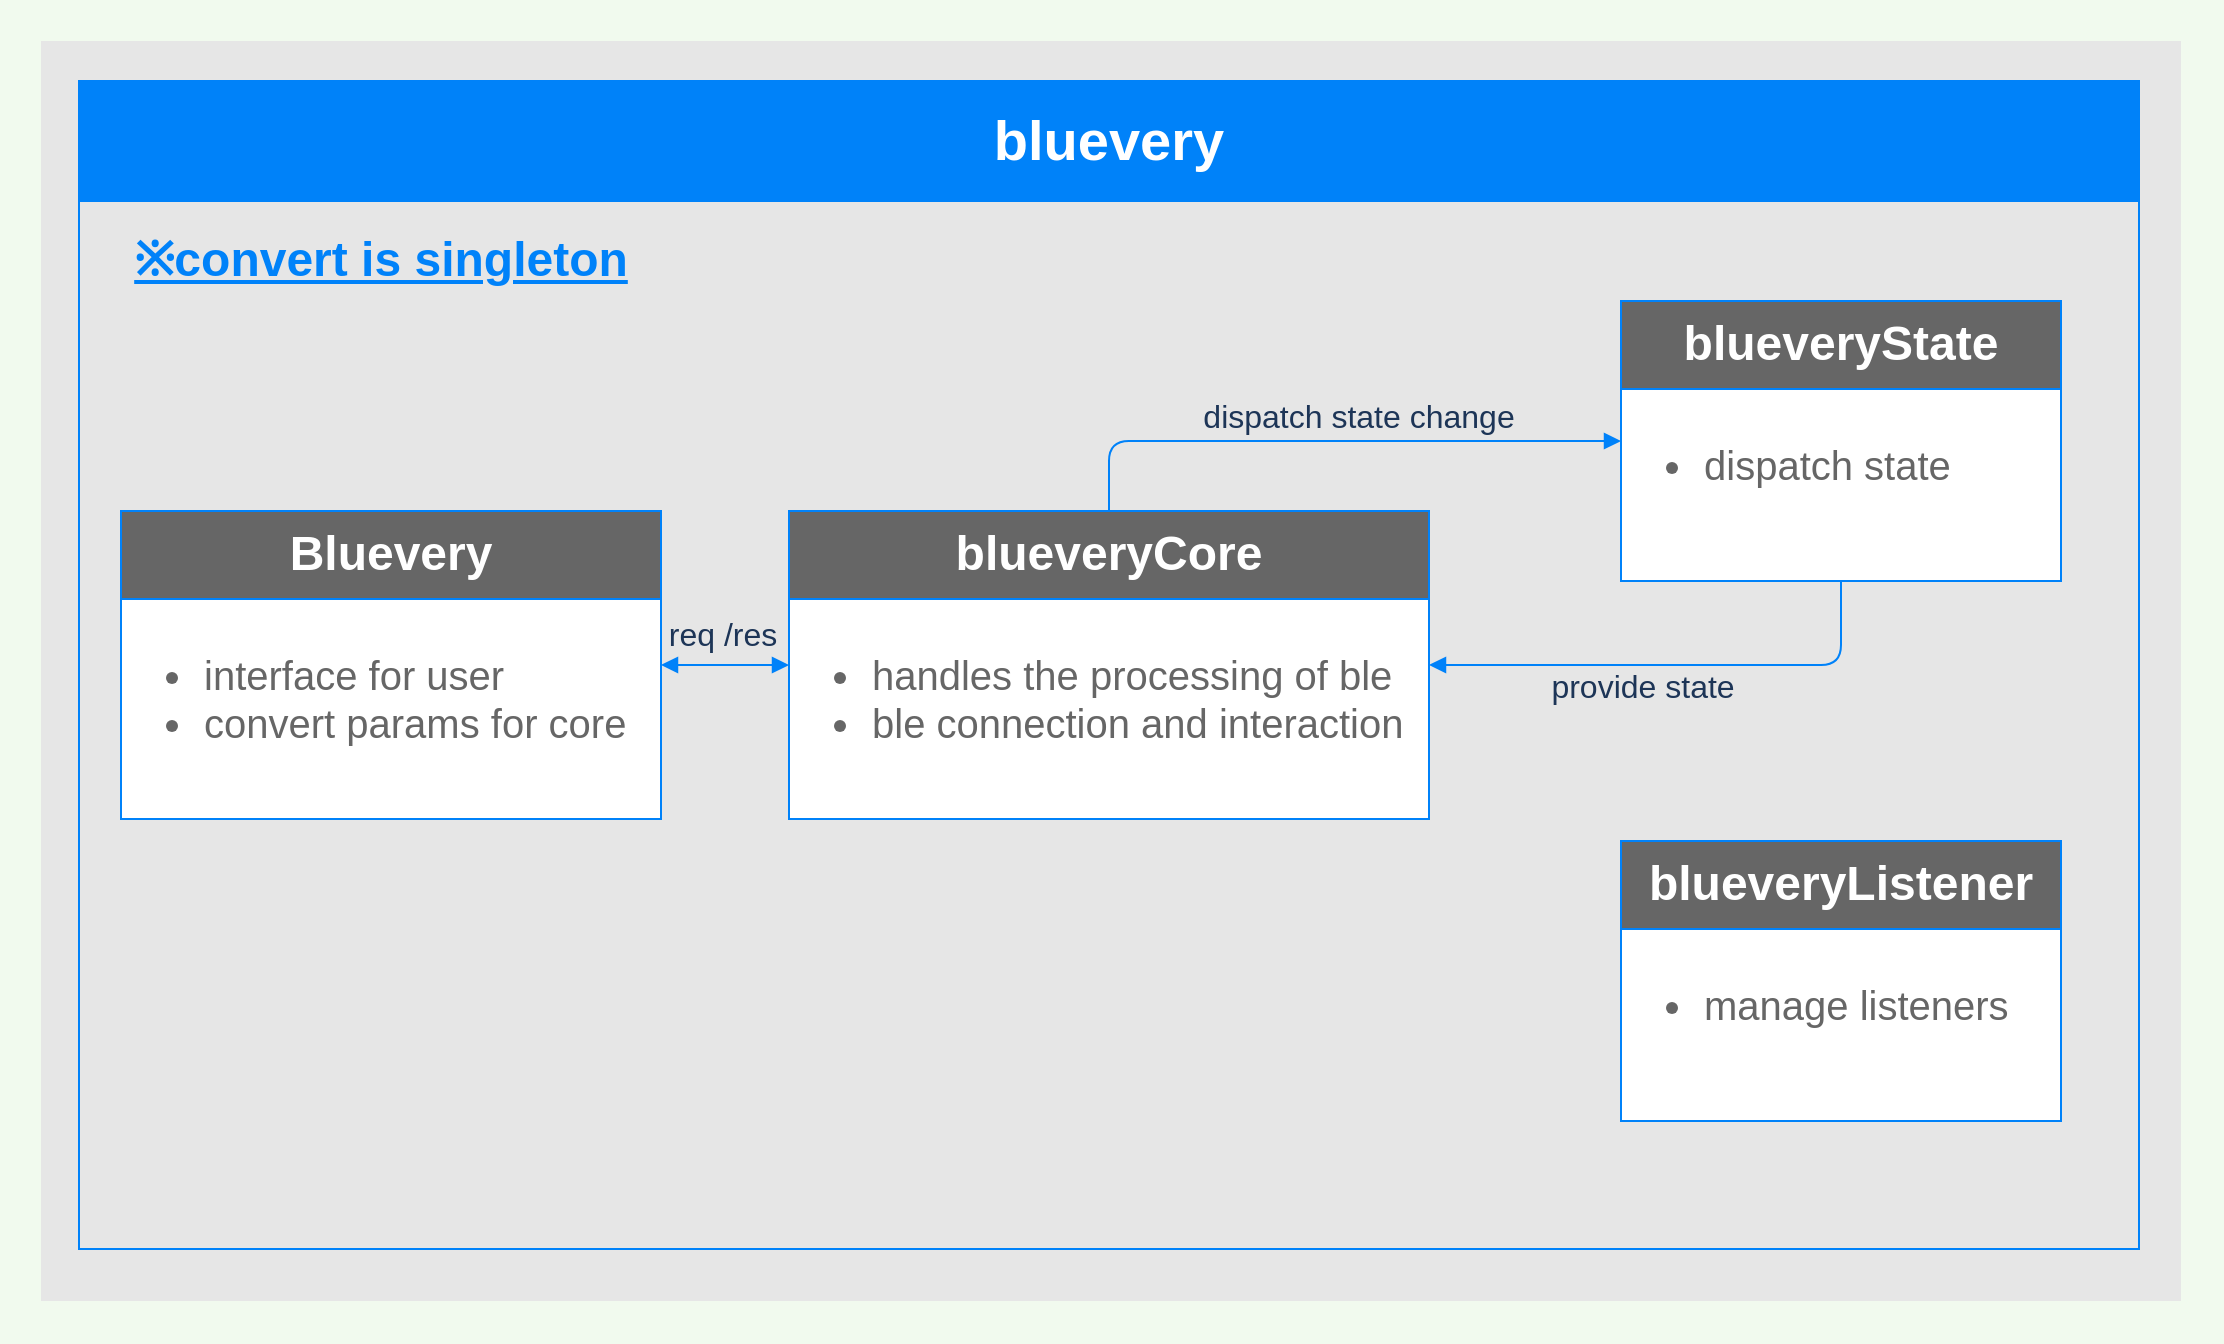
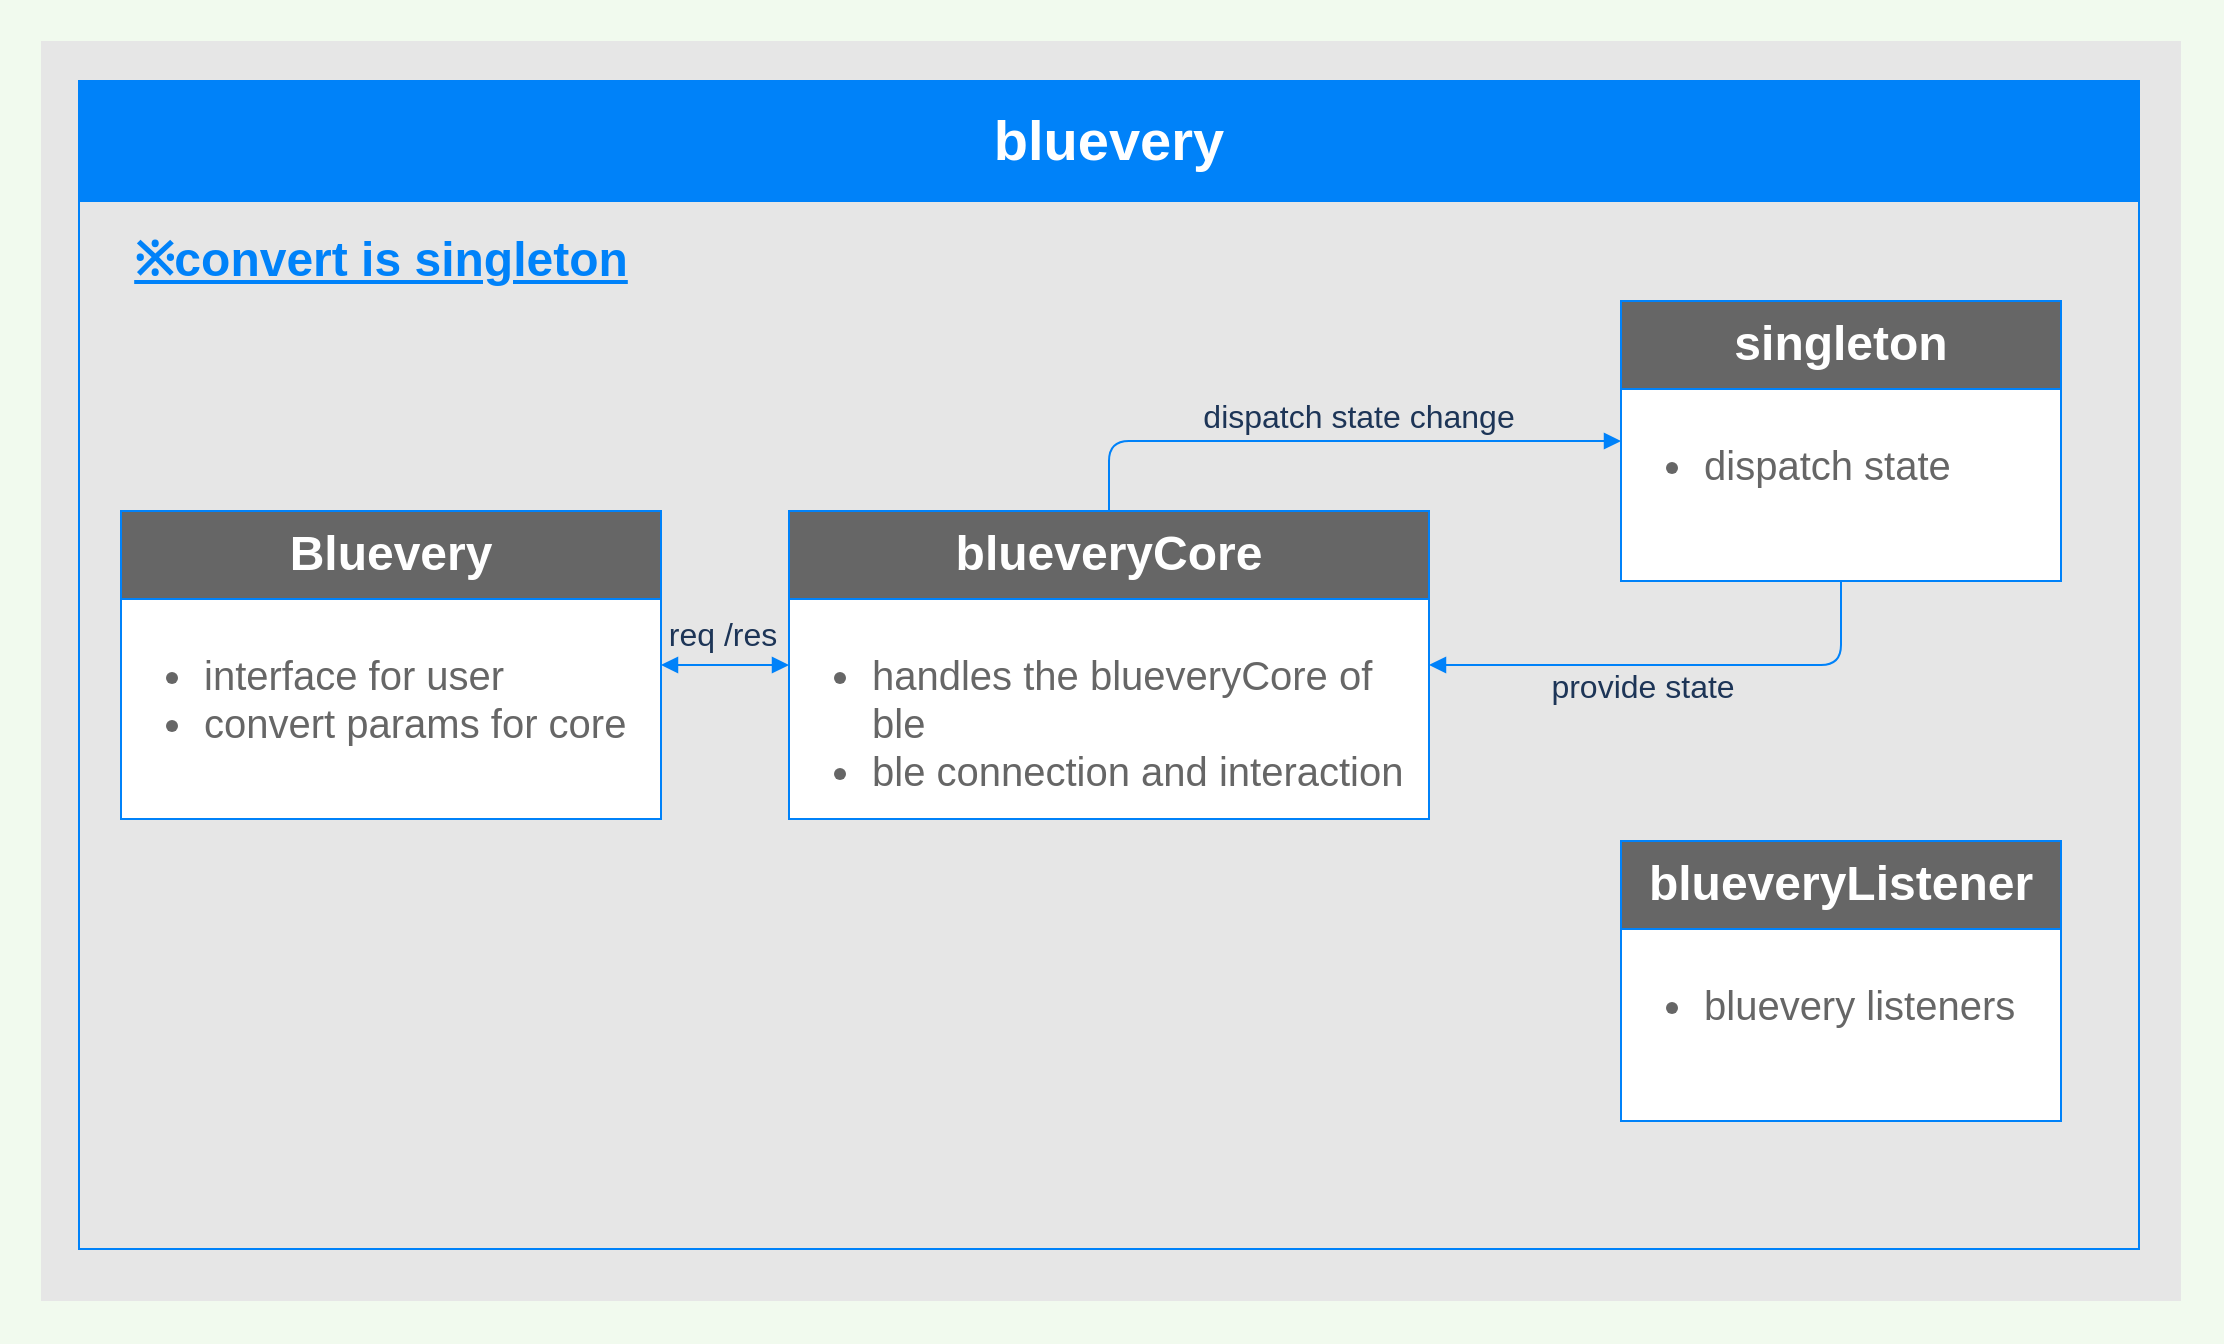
  <mxCell id="0" />
  <mxCell id="1" style="locked=1;" parent="0" />
  <mxCell id="2" value="outline" style="locked=1;" parent="0" />
  <mxCell id="3" value="" style="rounded=0;whiteSpace=wrap;html=1;sketch=0;fontColor=#1D3557;fillColor=#E6E6E6;strokeColor=none;" vertex="1" parent="2"><mxGeometry width="1070" height="630" as="geometry" x="20" y="20" /></mxCell>
  <mxCell id="4" value="main" parent="0" />
  <mxCell id="5" value="&lt;font style=&quot;font-size: 28px&quot;&gt;bluevery&lt;/font&gt;" style="swimlane;startSize=60;horizontal=1;containerType=tree;newEdgeStyle={&quot;edgeStyle&quot;:&quot;elbowEdgeStyle&quot;,&quot;startArrow&quot;:&quot;none&quot;,&quot;endArrow&quot;:&quot;none&quot;};rounded=0;labelBackgroundColor=none;sketch=0;html=1;fillColor=#0082F9;strokeColor=#0082F9;fontColor=#FFFFFF;" vertex="1" parent="4"><mxGeometry x="39" y="40" width="1030" height="584" as="geometry" /></mxCell>
  <mxCell id="6" value="&lt;u&gt;※convert is singleton&lt;/u&gt;" style="text;strokeColor=none;fillColor=none;fontSize=24;fontStyle=1;verticalAlign=middle;align=center;rounded=0;labelBackgroundColor=none;sketch=0;html=1;fontColor=#0082F9;" vertex="1" parent="5"><mxGeometry x="21" y="70" width="260" height="40" as="geometry" /></mxCell>
  <mxCell id="7" style="edgeStyle=elbowEdgeStyle;rounded=1;sketch=0;orthogonalLoop=1;jettySize=auto;html=1;fontColor=#1D3557;startArrow=none;startFill=0;endArrow=block;endFill=1;fillColor=#A8DADC;strokeColor=#0082F9;exitX=0.5;exitY=0;exitDx=0;exitDy=0;entryX=0;entryY=0.5;entryDx=0;entryDy=0;" edge="1" parent="5" source="19" target="13"><mxGeometry relative="1" as="geometry"><mxPoint x="451" y="410" as="sourcePoint" /><mxPoint x="741" y="140" as="targetPoint" /><Array as="points"><mxPoint x="515" y="200" /></Array></mxGeometry></mxCell>
  <mxCell id="8" value="dispatch state change" style="edgeLabel;html=1;align=center;verticalAlign=middle;resizable=0;points=[];fontColor=#1D3557;labelBackgroundColor=none;fontSize=16;" vertex="1" connectable="0" parent="7"><mxGeometry x="0.22" y="2" relative="1" as="geometry"><mxPoint x="-19" y="-11" as="offset" /></mxGeometry></mxCell>
  <mxCell id="9" style="endArrow=none;startArrow=block;html=1;fontFamily=Helvetica;fontSize=11;fontColor=#1D3557;align=center;fillColor=#A8DADC;edgeStyle=orthogonalEdgeStyle;sketch=0;endFill=0;startFill=1;strokeColor=#0082F9;exitX=1;exitY=0.5;exitDx=0;exitDy=0;entryX=0.5;entryY=1;entryDx=0;entryDy=0;" edge="1" parent="5" source="19" target="14"><mxGeometry relative="1" as="geometry"><mxPoint x="511" y="290" as="sourcePoint" /></mxGeometry></mxCell>
  <mxCell id="10" value="provide state" style="edgeLabel;html=1;align=center;verticalAlign=middle;resizable=0;points=[];fontColor=#1D3557;labelBackgroundColor=none;fontSize=16;" vertex="1" connectable="0" parent="9"><mxGeometry x="0.487" relative="1" as="geometry"><mxPoint x="-78" y="10" as="offset" /></mxGeometry></mxCell>
  <mxCell id="11" value="" style="endArrow=block;startArrow=block;html=1;fontColor=#1D3557;fillColor=#A8DADC;endFill=1;startFill=1;strokeColor=#0082F9;exitX=1;exitY=0.5;exitDx=0;exitDy=0;entryX=0;entryY=0.5;entryDx=0;entryDy=0;" edge="1" parent="5" source="17" target="19"><mxGeometry width="50" height="50" relative="1" as="geometry"><mxPoint x="321" y="340" as="sourcePoint" /><mxPoint x="411" y="314" as="targetPoint" /></mxGeometry></mxCell>
  <mxCell id="12" value="req /res" style="edgeLabel;html=1;align=center;verticalAlign=middle;resizable=0;points=[];fontColor=#1D3557;labelBackgroundColor=none;fontSize=16;" vertex="1" connectable="0" parent="11"><mxGeometry x="-0.076" y="2" relative="1" as="geometry"><mxPoint y="-14" as="offset" /></mxGeometry></mxCell>
- <mxCell id="13" value="blueveryState" style="swimlane;rounded=0;shadow=0;glass=0;labelBackgroundColor=none;sketch=0;fontSize=24;fontColor=#FFFFFF;strokeColor=#0082F9;gradientColor=none;verticalAlign=middle;html=1;swimlaneFillColor=#ffffff;startSize=44;fillColor=#666666;container=1;" vertex="1" parent="5"><mxGeometry x="771" y="110" width="220" height="140" as="geometry"><mxRectangle x="360" y="660" width="190" height="44" as="alternateBounds" /></mxGeometry></mxCell>
+ <mxCell id="13" value="singleton" style="swimlane;rounded=0;shadow=0;glass=0;labelBackgroundColor=none;sketch=0;fontSize=24;fontColor=#FFFFFF;strokeColor=#0082F9;gradientColor=none;verticalAlign=middle;html=1;swimlaneFillColor=#ffffff;startSize=44;fillColor=#666666;container=1;" vertex="1" parent="5"><mxGeometry x="771" y="110" width="220" height="140" as="geometry"><mxRectangle x="360" y="660" width="190" height="44" as="alternateBounds" /></mxGeometry></mxCell>
  <mxCell id="14" value="&lt;ul style=&quot;font-size: 20px;&quot;&gt;&lt;li style=&quot;font-size: 20px;&quot;&gt;dispatch state&lt;/li&gt;&lt;/ul&gt;" style="text;strokeColor=none;fillColor=none;html=1;whiteSpace=wrap;verticalAlign=top;overflow=hidden;rounded=0;shadow=0;glass=0;labelBackgroundColor=none;sketch=0;fontSize=20;spacing=2;fontColor=#666666;autosize=1;connectable=0;" vertex="1" parent="13"><mxGeometry y="44" width="220" height="96" as="geometry" /></mxCell>
  <mxCell id="15" value="blueveryListener" style="swimlane;rounded=0;shadow=0;glass=0;labelBackgroundColor=none;sketch=0;fontSize=24;fontColor=#FFFFFF;strokeColor=#0082F9;gradientColor=none;verticalAlign=middle;html=1;swimlaneFillColor=#ffffff;startSize=44;fillColor=#666666;container=1;" vertex="1" parent="5"><mxGeometry x="771" y="380" width="220" height="140" as="geometry"><mxRectangle x="360" y="660" width="190" height="44" as="alternateBounds" /></mxGeometry></mxCell>
- <mxCell id="16" value="&lt;ul style=&quot;font-size: 20px&quot;&gt;&lt;li style=&quot;font-size: 20px&quot;&gt;manage listeners&lt;/li&gt;&lt;/ul&gt;" style="text;strokeColor=none;fillColor=none;html=1;whiteSpace=wrap;verticalAlign=top;overflow=hidden;rounded=0;shadow=0;glass=0;labelBackgroundColor=none;sketch=0;fontSize=20;spacing=2;fontColor=#666666;autosize=1;connectable=0;" vertex="1" parent="15"><mxGeometry y="44" width="210" height="80" as="geometry" /></mxCell>
+ <mxCell id="16" value="&lt;ul style=&quot;font-size: 20px&quot;&gt;&lt;li style=&quot;font-size: 20px&quot;&gt;bluevery listeners&lt;/li&gt;&lt;/ul&gt;" style="text;strokeColor=none;fillColor=none;html=1;whiteSpace=wrap;verticalAlign=top;overflow=hidden;rounded=0;shadow=0;glass=0;labelBackgroundColor=none;sketch=0;fontSize=20;spacing=2;fontColor=#666666;autosize=1;connectable=0;" vertex="1" parent="15"><mxGeometry y="44" width="210" height="80" as="geometry" /></mxCell>
  <mxCell id="17" value="Bluevery" style="swimlane;rounded=0;shadow=0;glass=0;labelBackgroundColor=none;sketch=0;fontSize=24;fontColor=#FFFFFF;strokeColor=#0082F9;gradientColor=none;verticalAlign=middle;html=1;swimlaneFillColor=#ffffff;startSize=44;fillColor=#666666;container=1;" vertex="1" parent="5"><mxGeometry x="21" y="215" width="270" height="154" as="geometry"><mxRectangle x="360" y="660" width="190" height="44" as="alternateBounds" /></mxGeometry></mxCell>
  <mxCell id="18" value="&lt;ul style=&quot;font-size: 20px&quot;&gt;&lt;li&gt;interface for user&lt;/li&gt;&lt;li&gt;convert params for core&lt;/li&gt;&lt;/ul&gt;" style="text;strokeColor=none;fillColor=none;html=1;whiteSpace=wrap;verticalAlign=top;overflow=hidden;rounded=0;shadow=0;glass=0;labelBackgroundColor=none;sketch=0;fontSize=20;spacing=2;fontColor=#666666;autosize=1;connectable=0;" vertex="1" parent="17"><mxGeometry y="44" width="270" height="106" as="geometry" /></mxCell>
  <mxCell id="19" value="blueveryCore" style="swimlane;rounded=0;shadow=0;glass=0;labelBackgroundColor=none;sketch=0;fontSize=24;fontColor=#FFFFFF;strokeColor=#0082F9;gradientColor=none;verticalAlign=middle;html=1;swimlaneFillColor=#ffffff;startSize=44;fillColor=#666666;container=1;" vertex="1" parent="5"><mxGeometry x="355" y="215" width="320" height="154" as="geometry"><mxRectangle x="360" y="660" width="190" height="44" as="alternateBounds" /></mxGeometry></mxCell>
- <mxCell id="20" value="&lt;ul style=&quot;font-size: 20px&quot;&gt;&lt;li&gt;handles the processing of ble&lt;br&gt;&lt;/li&gt;&lt;li&gt;ble connection and interaction&lt;/li&gt;&lt;/ul&gt;" style="text;strokeColor=none;fillColor=none;html=1;whiteSpace=wrap;verticalAlign=top;overflow=hidden;rounded=0;shadow=0;glass=0;labelBackgroundColor=none;sketch=0;fontSize=20;spacing=2;fontColor=#666666;autosize=1;allowArrows=1;connectable=0;" vertex="1" parent="19"><mxGeometry y="44" width="320" height="110" as="geometry" /></mxCell>
+ <mxCell id="20" value="&lt;ul style=&quot;font-size: 20px&quot;&gt;&lt;li&gt;handles the blueveryCore of ble&lt;br&gt;&lt;/li&gt;&lt;li&gt;ble connection and interaction&lt;/li&gt;&lt;/ul&gt;" style="text;strokeColor=none;fillColor=none;html=1;whiteSpace=wrap;verticalAlign=top;overflow=hidden;rounded=0;shadow=0;glass=0;labelBackgroundColor=none;sketch=0;fontSize=20;spacing=2;fontColor=#666666;autosize=1;allowArrows=1;connectable=0;" vertex="1" parent="19"><mxGeometry y="44" width="320" height="110" as="geometry" /></mxCell>
